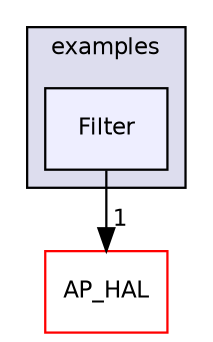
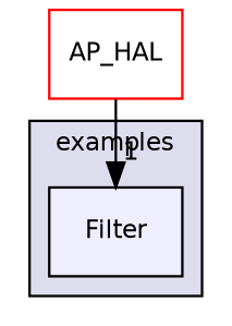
  digraph {
    compound=true
    node [fontname=Helvetica fontsize=10 shape=box style=filled]
    n1 [fillcolor="#eeeeff" label=Filter pencolor=black]
    n2 [color=red fillcolor=white label=AP_HAL]
    subgraph cluster_1 {
      bgcolor="#ddddee"
      fontname=Helvetica
      fontsize=10
      label=examples
      pencolor=black
      n1
    }
-   n1 -> n2 [headlabel=1 labeldistance=1.5 labelfontname=Helvetica labelfontsize=10]
+   n2 -> n1 [headlabel=1 labeldistance=1.5 labelfontname=Helvetica labelfontsize=10]
  }
